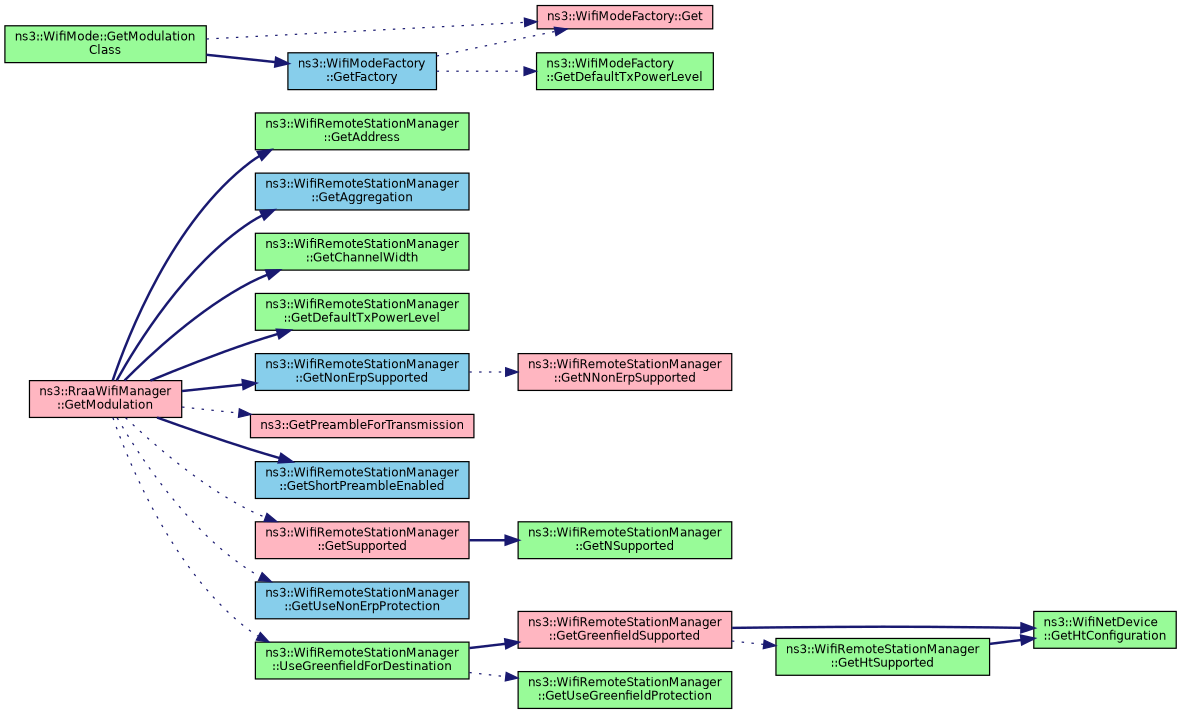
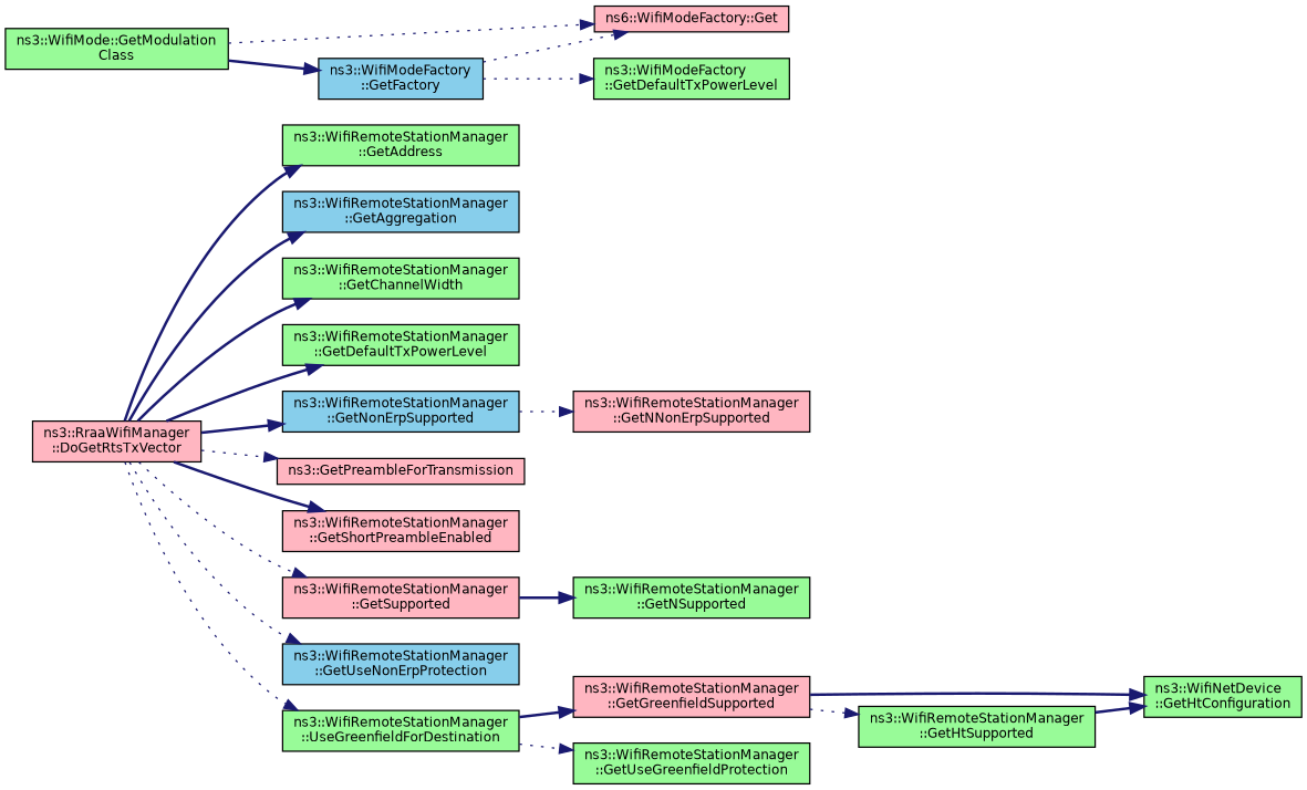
  digraph {
    rankdir=LR
    node [color=black fillcolor=palegreen fontname=Helvetica fontsize=10 shape=record style=filled]
    edge [color=midnightblue fontname=Helvetica fontsize=10 labelfontname=Helvetica labelfontsize=10 style=bold]
-   n1 [fillcolor=lightpink fontcolor=black height=0.2 label="ns3::RraaWifiManager\l::GetModulation" width=0.4]
+   n1 [fillcolor=lightpink fontcolor=black height=0.2 label="ns3::RraaWifiManager\l::DoGetRtsTxVector" width=0.4]
    n2 [height=0.2 label="ns3::WifiRemoteStationManager\l::GetAddress" width=0.4]
    n3 [fillcolor=skyblue height=0.2 label="ns3::WifiRemoteStationManager\l::GetAggregation" width=0.4]
    n4 [height=0.2 label="ns3::WifiRemoteStationManager\l::GetChannelWidth" width=0.4]
    n5 [height=0.2 label="ns3::WifiRemoteStationManager\l::GetDefaultTxPowerLevel" width=0.4]
    n6 [fillcolor=skyblue height=0.2 label="ns3::WifiRemoteStationManager\l::GetNonErpSupported" width=0.4]
    n7 [fillcolor=lightpink height=0.2 label="ns3::GetPreambleForTransmission" width=0.4]
-   n8 [fillcolor=skyblue height=0.2 label="ns3::WifiRemoteStationManager\l::GetShortPreambleEnabled" width=0.4]
+   n8 [fillcolor=lightpink height=0.2 label="ns3::WifiRemoteStationManager\l::GetShortPreambleEnabled" width=0.4]
    n9 [fillcolor=lightpink height=0.2 label="ns3::WifiRemoteStationManager\l::GetSupported" width=0.4]
    n10 [fillcolor=skyblue height=0.2 label="ns3::WifiRemoteStationManager\l::GetUseNonErpProtection" width=0.4]
    n11 [height=0.2 label="ns3::WifiRemoteStationManager\l::UseGreenfieldForDestination" width=0.4]
    n12 [height=0.2 label="ns3::WifiMode::GetModulation\lClass" width=0.4]
-   n13 [fillcolor=lightpink height=0.2 label="ns3::WifiModeFactory::Get" width=0.4]
+   n13 [fillcolor=lightpink height=0.2 label="ns6::WifiModeFactory::Get" width=0.4]
    n14 [fillcolor=skyblue height=0.2 label="ns3::WifiModeFactory\l::GetFactory" width=0.4]
    n15 [fillcolor=lightpink height=0.2 label="ns3::WifiRemoteStationManager\l::GetNNonErpSupported" width=0.4]
    n16 [height=0.2 label="ns3::WifiRemoteStationManager\l::GetNSupported" width=0.4]
    n17 [fillcolor=lightpink height=0.2 label="ns3::WifiRemoteStationManager\l::GetGreenfieldSupported" width=0.4]
    n18 [height=0.2 label="ns3::WifiRemoteStationManager\l::GetUseGreenfieldProtection" width=0.4]
    n19 [height=0.2 label="ns3::WifiModeFactory\l::GetDefaultTxPowerLevel" width=0.4]
    n20 [height=0.2 label="ns3::WifiNetDevice\l::GetHtConfiguration" width=0.4]
    n21 [height=0.2 label="ns3::WifiRemoteStationManager\l::GetHtSupported" width=0.4]
    n1 -> n2
    n1 -> n3
    n1 -> n4
    n1 -> n5
    n1 -> n6
    n1 -> n7 [style=dotted]
    n1 -> n8
    n1 -> n9 [style=dotted]
    n1 -> n10 [style=dotted]
    n1 -> n11 [style=dotted]
    n6 -> n15 [style=dotted]
    n9 -> n16
    n11 -> n17
    n11 -> n18 [style=dotted]
    n12 -> n13 [style=dotted]
    n12 -> n14
    n14 -> n13 [style=dotted]
    n14 -> n19 [style=dotted]
    n17 -> n20
    n17 -> n21 [style=dotted]
    n21 -> n20
  }
